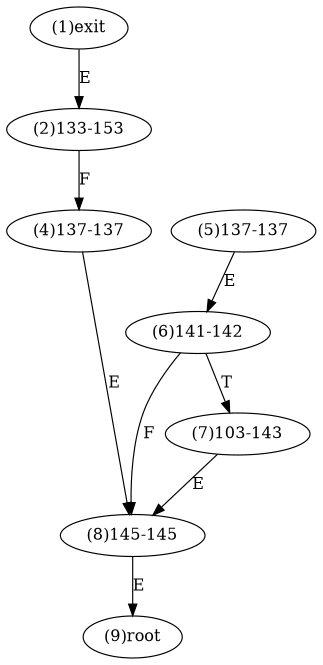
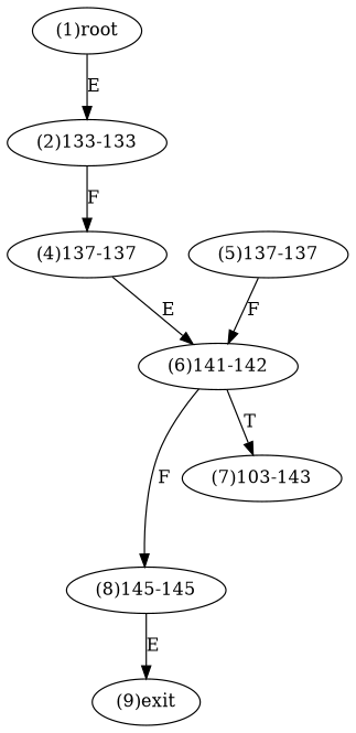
  digraph {
-   n1 [label="(1)exit"]
-   n2 [label="(2)133-153"]
+   n1 [label="(1)root"]
+   n2 [label="(2)133-133"]
    n3 [label="(4)137-137"]
    n4 [label="(6)141-142"]
    n5 [label="(7)103-143"]
    n6 [label="(8)145-145"]
    n7 [label="(5)137-137"]
-   n8 [label="(9)root"]
+   n8 [label="(9)exit"]
    n1 -> n2 [label=E]
    n2 -> n3 [label=F]
-   n3 -> n6 [label=E]
+   n3 -> n4 [label=E]
    n4 -> n5 [label=T]
    n4 -> n6 [label=F]
-   n5 -> n6 [label=E]
    n6 -> n8 [label=E]
-   n7 -> n4 [label=E]
+   n7 -> n4 [label=F]
  }
